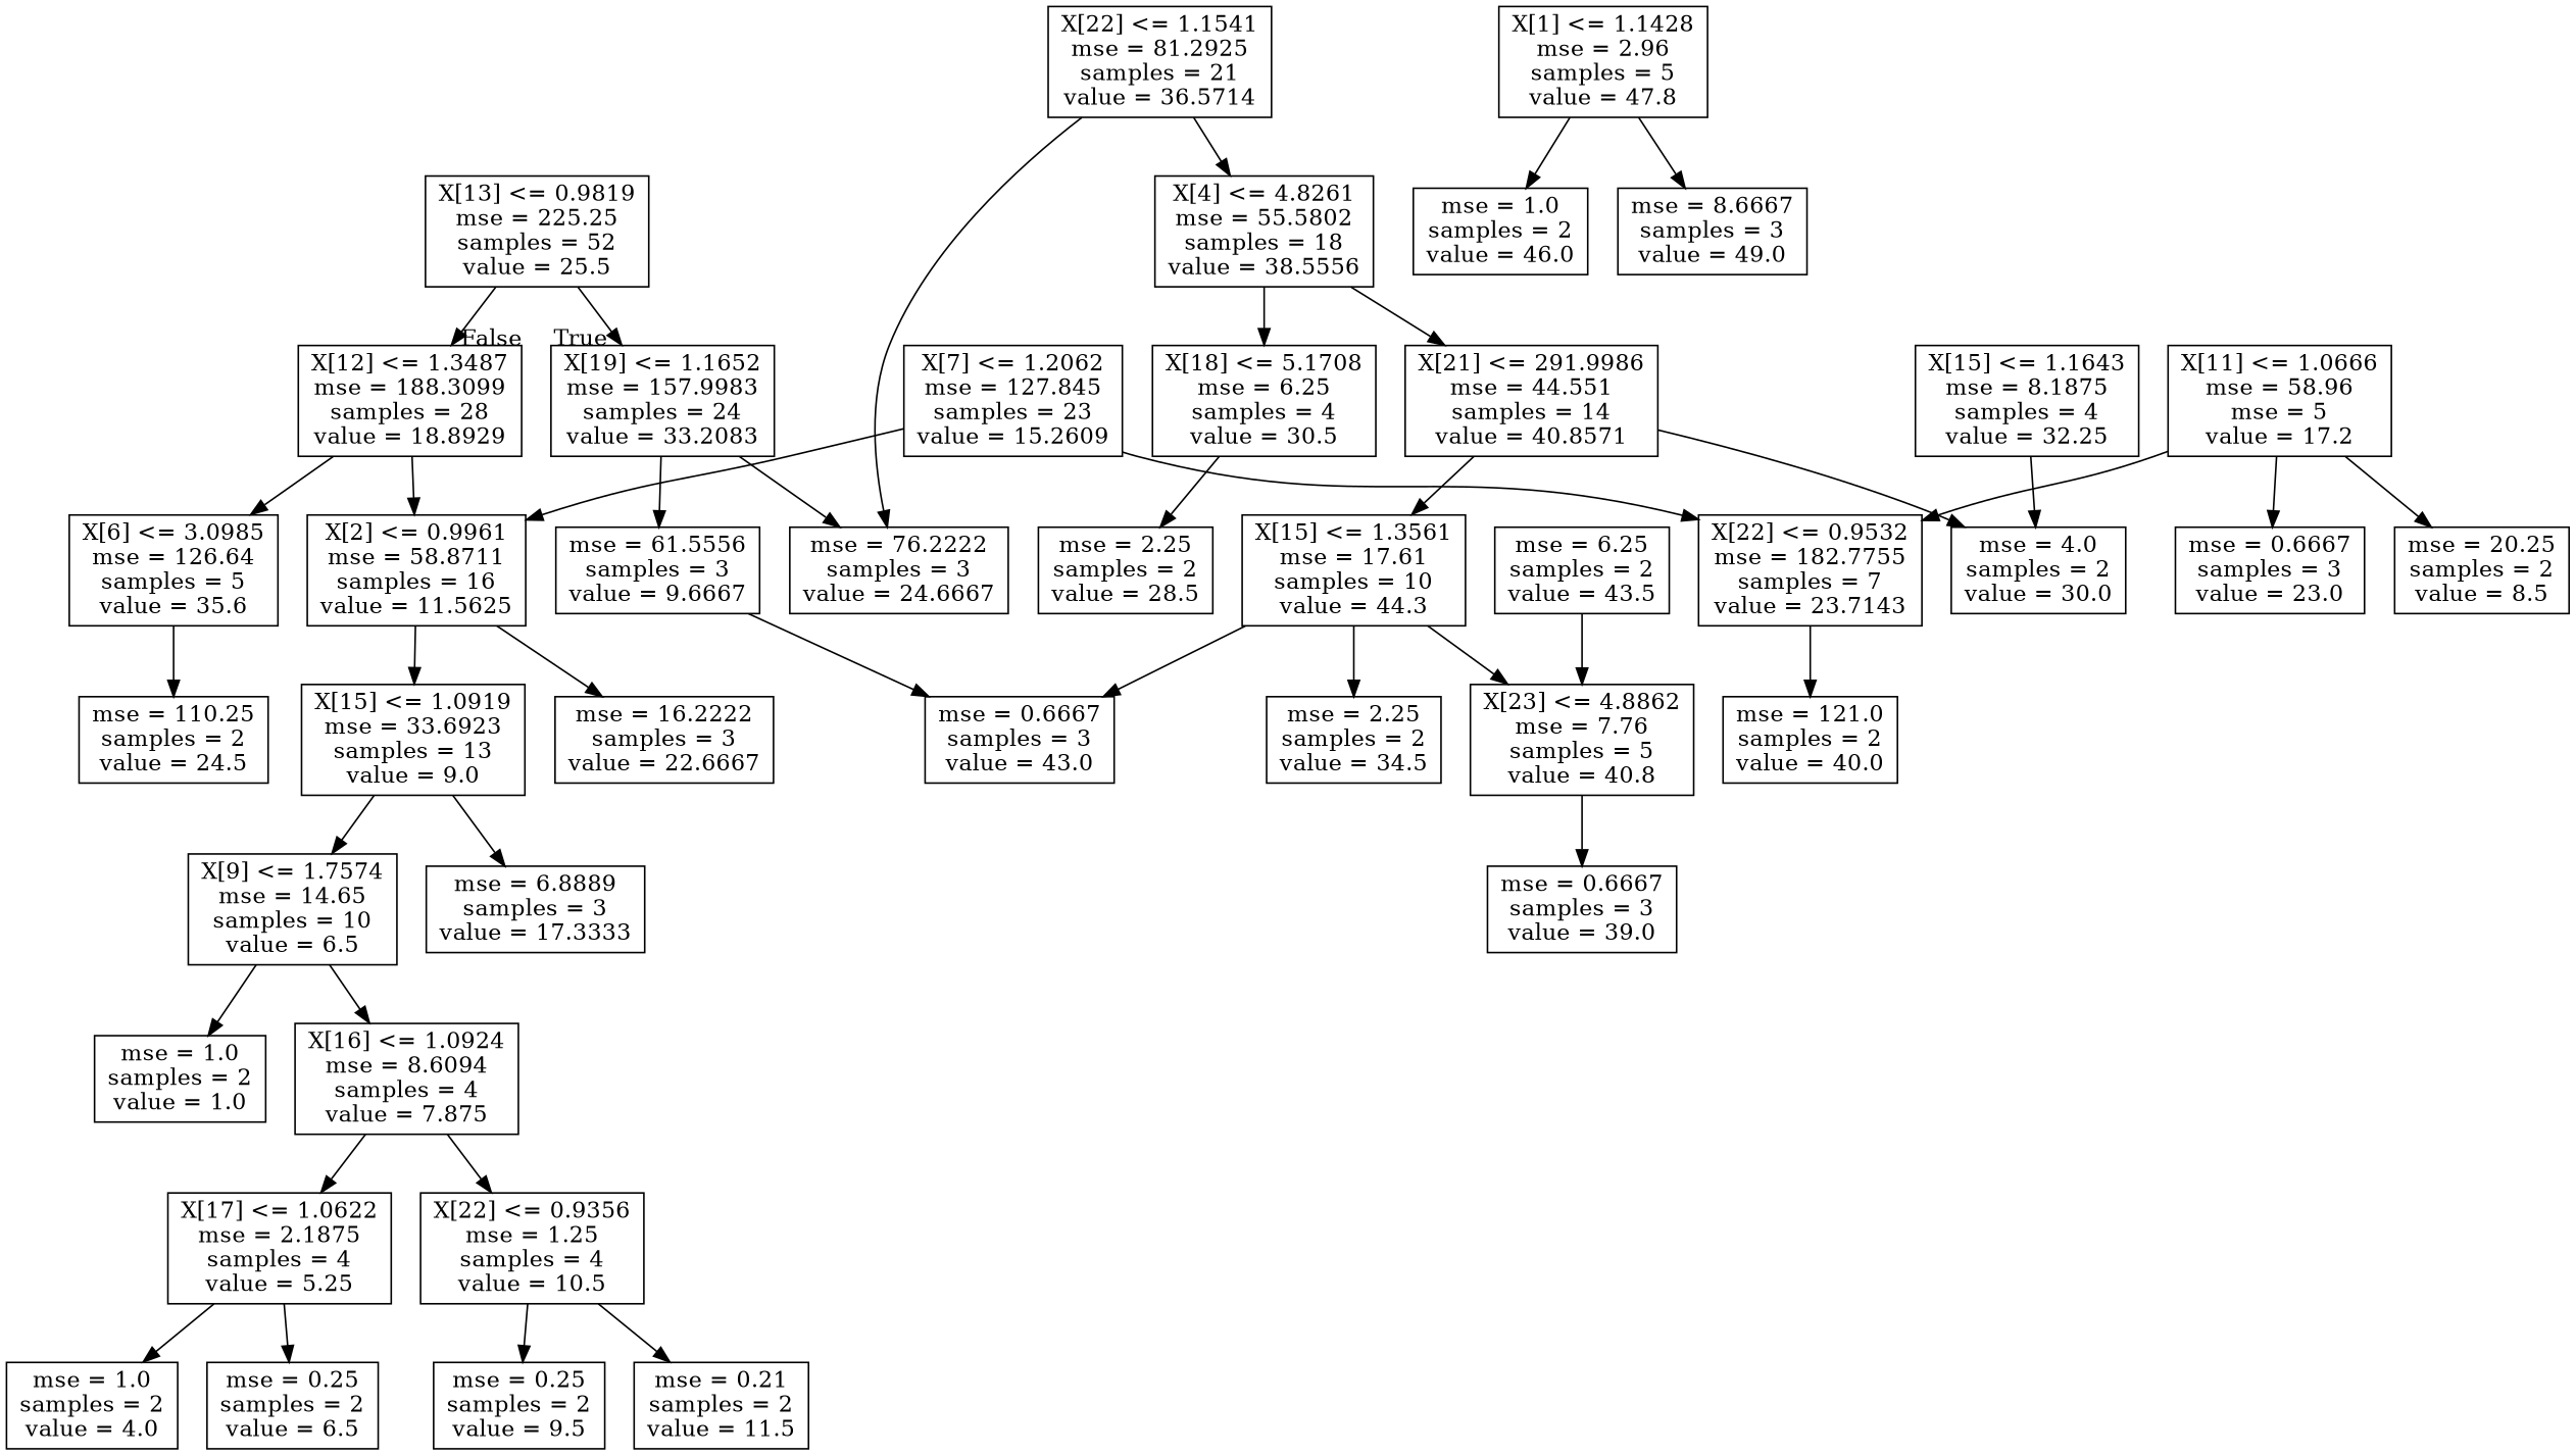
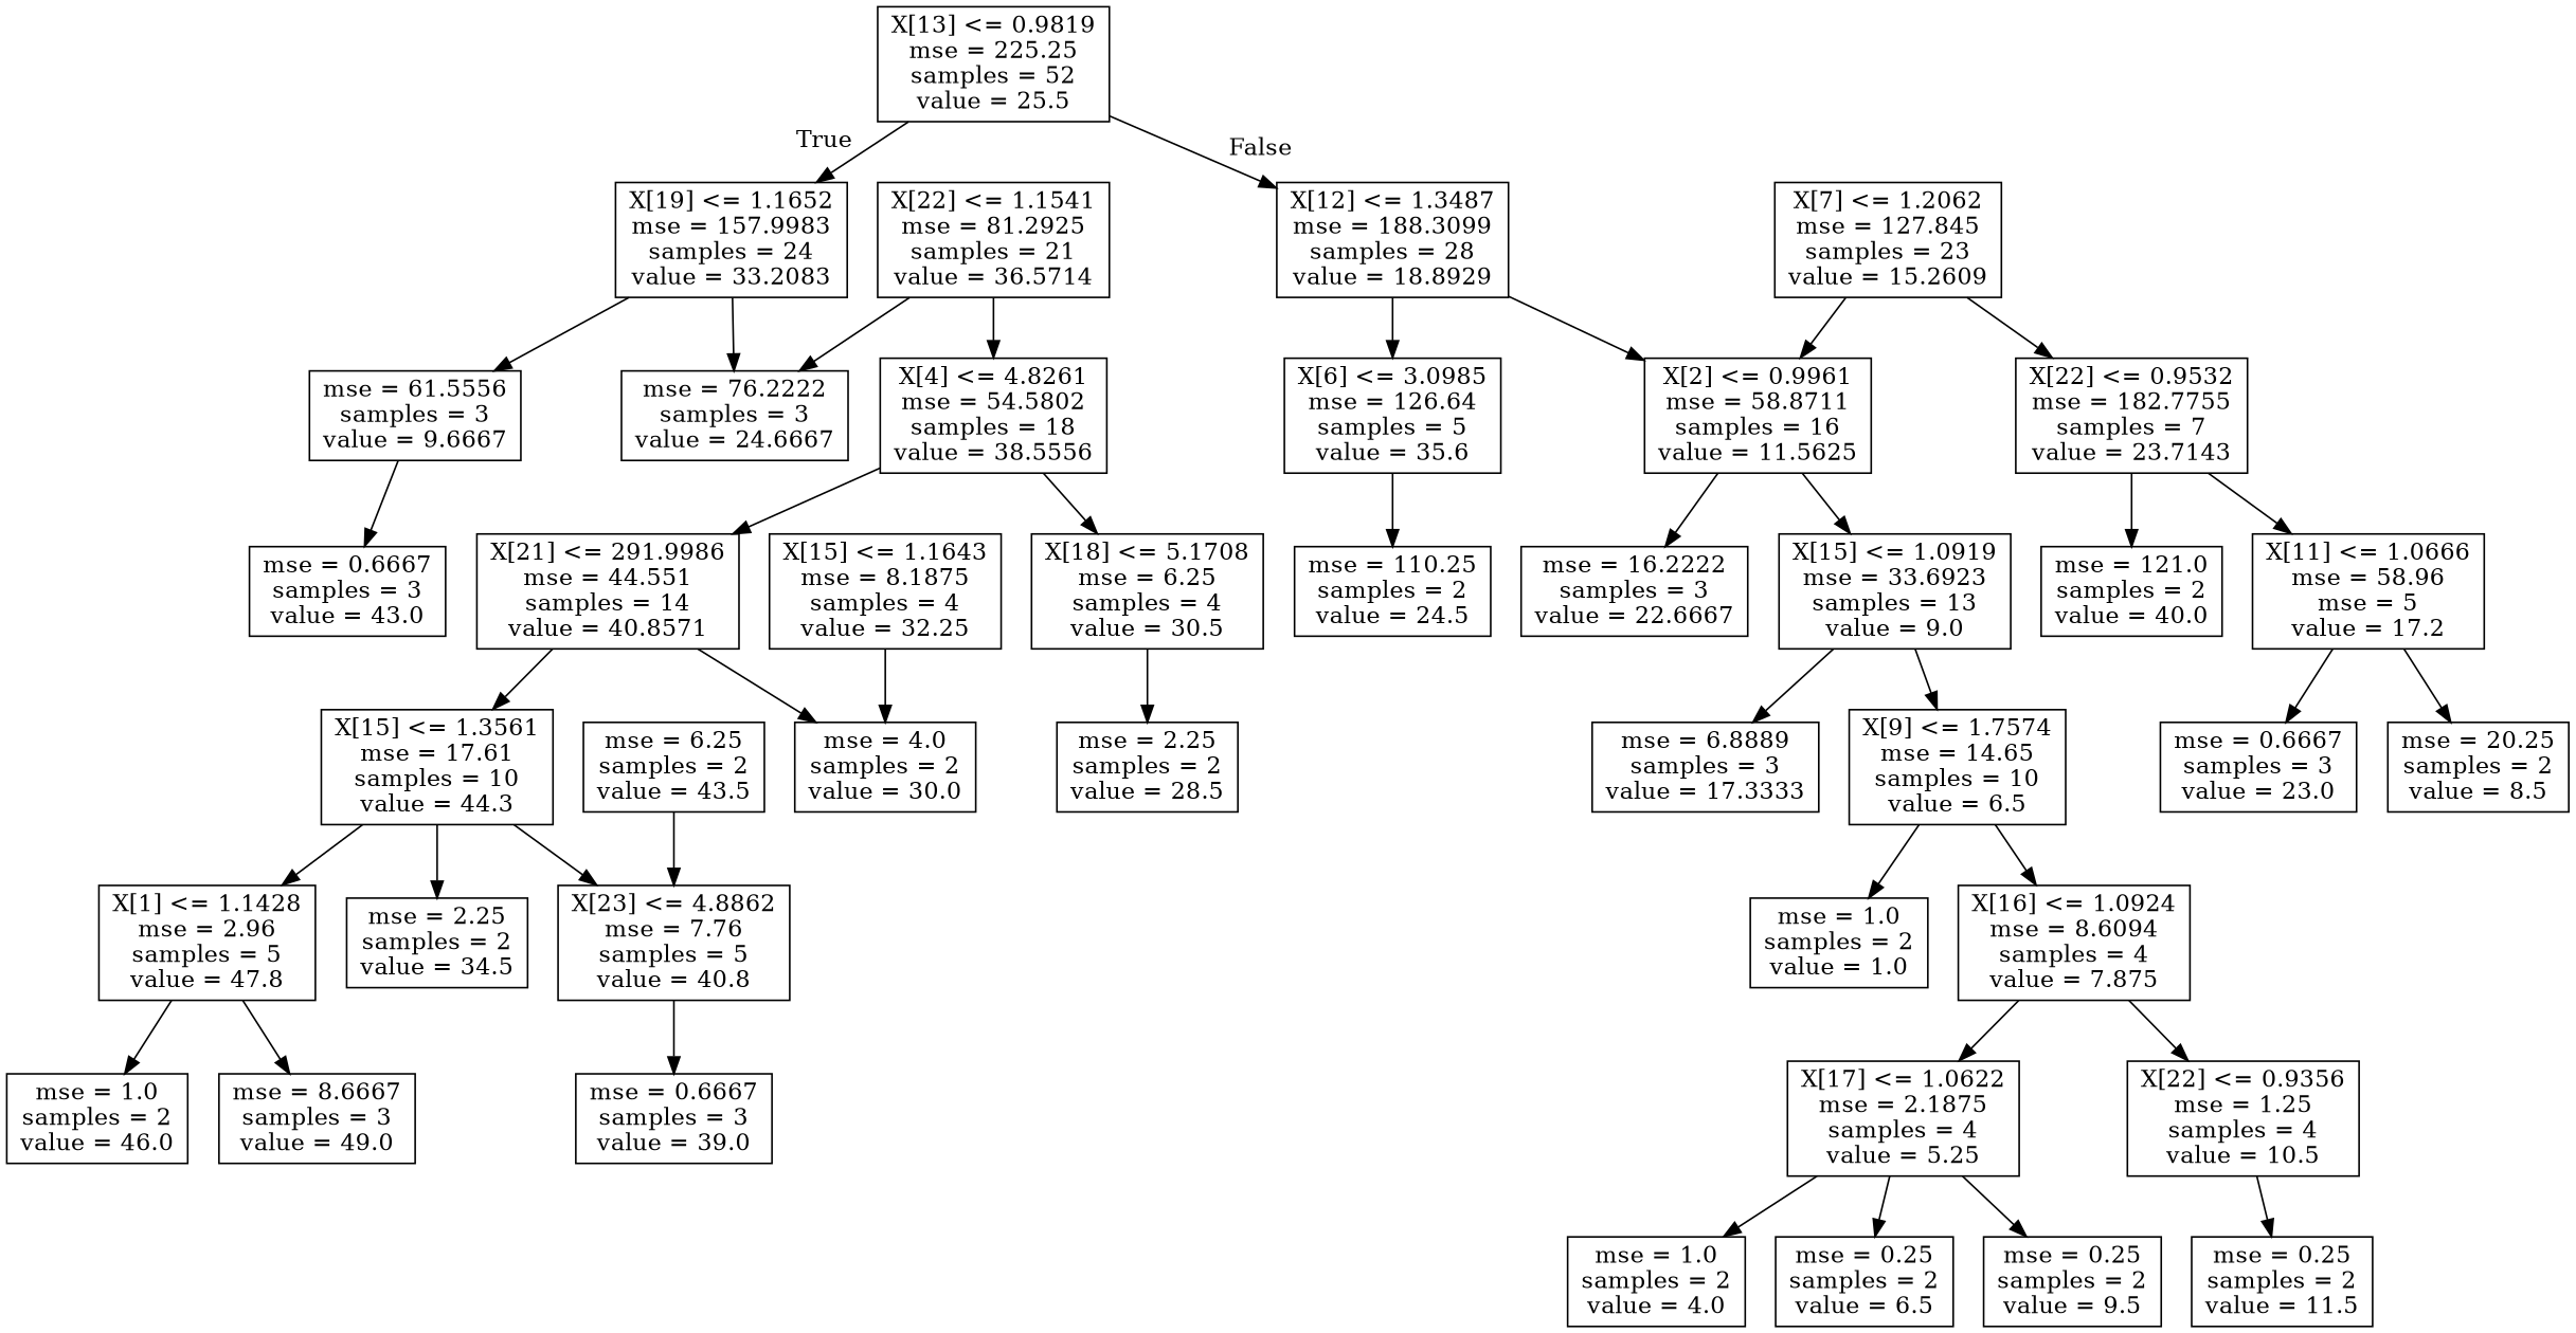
  digraph {
    node [shape=box]
    n1 [label="X[13] <= 0.9819\nmse = 225.25\nsamples = 52\nvalue = 25.5"]
    n2 [label="X[19] <= 1.1652\nmse = 157.9983\nsamples = 24\nvalue = 33.2083"]
    n3 [label="X[12] <= 1.3487\nmse = 188.3099\nsamples = 28\nvalue = 18.8929"]
    n4 [label="mse = 61.5556\nsamples = 3\nvalue = 9.6667"]
    n5 [label="mse = 76.2222\nsamples = 3\nvalue = 24.6667"]
    n6 [label="X[6] <= 3.0985\nmse = 126.64\nsamples = 5\nvalue = 35.6"]
    n7 [label="X[2] <= 0.9961\nmse = 58.8711\nsamples = 16\nvalue = 11.5625"]
    n8 [label="X[22] <= 1.1541\nmse = 81.2925\nsamples = 21\nvalue = 36.5714"]
-   n9 [label="X[4] <= 4.8261\nmse = 55.5802\nsamples = 18\nvalue = 38.5556"]
+   n9 [label="X[4] <= 4.8261\nmse = 54.5802\nsamples = 18\nvalue = 38.5556"]
    n10 [label="mse = 0.6667\nsamples = 3\nvalue = 43.0"]
    n11 [label="X[21] <= 291.9986\nmse = 44.551\nsamples = 14\nvalue = 40.8571"]
    n12 [label="X[18] <= 5.1708\nmse = 6.25\nsamples = 4\nvalue = 30.5"]
    n13 [label="X[15] <= 1.3561\nmse = 17.61\nsamples = 10\nvalue = 44.3"]
    n14 [label="mse = 4.0\nsamples = 2\nvalue = 30.0"]
    n15 [label="mse = 2.25\nsamples = 2\nvalue = 28.5"]
    n16 [label="X[1] <= 1.1428\nmse = 2.96\nsamples = 5\nvalue = 47.8"]
    n17 [label="X[23] <= 4.8862\nmse = 7.76\nsamples = 5\nvalue = 40.8"]
    n18 [label="mse = 2.25\nsamples = 2\nvalue = 34.5"]
    n19 [label="X[15] <= 1.1643\nmse = 8.1875\nsamples = 4\nvalue = 32.25"]
    n20 [label="mse = 1.0\nsamples = 2\nvalue = 46.0"]
    n21 [label="mse = 8.6667\nsamples = 3\nvalue = 49.0"]
    n22 [label="mse = 0.6667\nsamples = 3\nvalue = 39.0"]
    n23 [label="mse = 6.25\nsamples = 2\nvalue = 43.5"]
    n24 [label="mse = 110.25\nsamples = 2\nvalue = 24.5"]
    n25 [label="X[7] <= 1.2062\nmse = 127.845\nsamples = 23\nvalue = 15.2609"]
    n26 [label="X[22] <= 0.9532\nmse = 182.7755\nsamples = 7\nvalue = 23.7143"]
    n27 [label="mse = 16.2222\nsamples = 3\nvalue = 22.6667"]
    n28 [label="X[15] <= 1.0919\nmse = 33.6923\nsamples = 13\nvalue = 9.0"]
    n29 [label="mse = 121.0\nsamples = 2\nvalue = 40.0"]
    n30 [label="X[11] <= 1.0666\nmse = 58.96\nmse = 5\nvalue = 17.2"]
    n31 [label="mse = 6.8889\nsamples = 3\nvalue = 17.3333"]
    n32 [label="X[9] <= 1.7574\nmse = 14.65\nsamples = 10\nvalue = 6.5"]
    n33 [label="mse = 1.0\nsamples = 2\nvalue = 1.0"]
    n34 [label="X[16] <= 1.0924\nmse = 8.6094\nsamples = 4\nvalue = 7.875"]
    n35 [label="X[17] <= 1.0622\nmse = 2.1875\nsamples = 4\nvalue = 5.25"]
    n36 [label="X[22] <= 0.9356\nmse = 1.25\nsamples = 4\nvalue = 10.5"]
    n37 [label="mse = 1.0\nsamples = 2\nvalue = 4.0"]
    n38 [label="mse = 0.25\nsamples = 2\nvalue = 6.5"]
    n39 [label="mse = 0.25\nsamples = 2\nvalue = 9.5"]
-   n40 [label="mse = 0.21\nsamples = 2\nvalue = 11.5"]
+   n40 [label="mse = 0.25\nsamples = 2\nvalue = 11.5"]
    n41 [label="mse = 0.6667\nsamples = 3\nvalue = 23.0"]
    n42 [label="mse = 20.25\nsamples = 2\nvalue = 8.5"]
    n1 -> n2 [headlabel=True labelangle=45 labeldistance=2.5]
    n1 -> n3 [headlabel=False labelangle=-45 labeldistance=2.5]
    n2 -> n4
    n2 -> n5
    n3 -> n6
    n3 -> n7
    n4 -> n10
    n6 -> n24
    n7 -> n27
    n7 -> n28
    n8 -> n5
    n8 -> n9
    n9 -> n11
    n9 -> n12
    n11 -> n13
    n11 -> n14
    n12 -> n15
-   n13 -> n10
+   n13 -> n16
    n13 -> n17
    n13 -> n18
    n16 -> n20
    n16 -> n21
    n17 -> n22
    n19 -> n14
    n23 -> n17
    n25 -> n7
    n25 -> n26
    n26 -> n29
-   n30 -> n26
+   n26 -> n30
    n28 -> n31
    n28 -> n32
    n30 -> n41
    n30 -> n42
    n32 -> n33
    n32 -> n34
    n34 -> n35
    n34 -> n36
    n35 -> n37
    n35 -> n38
-   n36 -> n39
+   n35 -> n39
    n36 -> n40
  }
